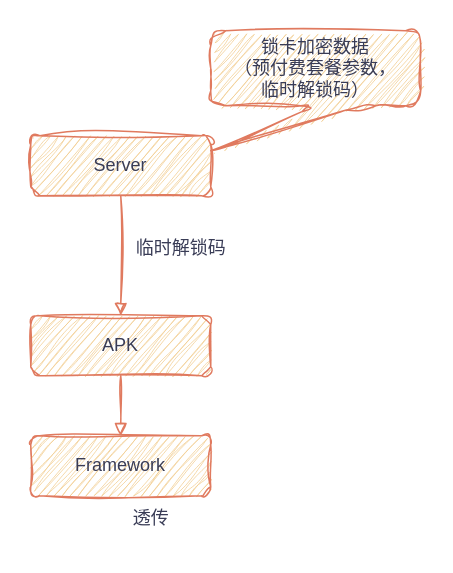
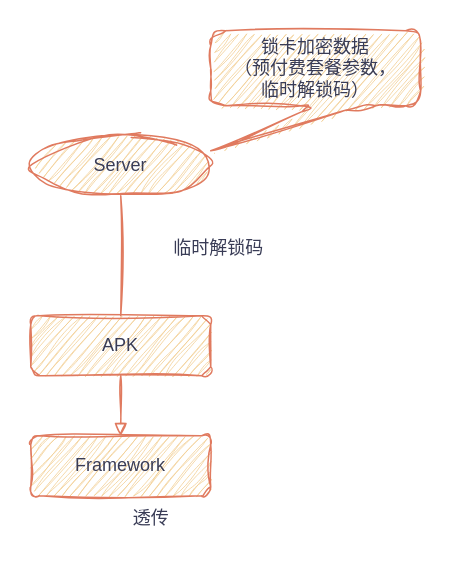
  <mxCell id="0" />
  <mxCell id="1" parent="0" />
- <mxCell id="2" value="Server" style="rounded=1;whiteSpace=wrap;html=1;fontSize=12;glass=0;strokeWidth=1;shadow=0;labelBackgroundColor=none;fillColor=#F2CC8F;strokeColor=#E07A5F;fontColor=#393C56;sketch=1;curveFitting=1;jiggle=2;" parent="1" vertex="1"><mxGeometry x="20" y="90" width="120" height="40" as="geometry" /></mxCell>
+ <mxCell id="2" value="Server" style="ellipse;whiteSpace=wrap;html=1;fontSize=12;glass=0;strokeWidth=1;shadow=0;labelBackgroundColor=none;fillColor=#F2CC8F;strokeColor=#E07A5F;fontColor=#393C56;sketch=1;curveFitting=1;jiggle=2;" parent="1" vertex="1"><mxGeometry x="20" y="90" width="120" height="40" as="geometry" /></mxCell>
  <mxCell id="3" style="edgeStyle=orthogonalEdgeStyle;rounded=1;orthogonalLoop=1;jettySize=auto;html=1;exitX=0.5;exitY=1;exitDx=0;exitDy=0;endArrow=block;endFill=0;labelBackgroundColor=none;strokeColor=#E07A5F;fontColor=default;sketch=1;curveFitting=1;jiggle=2;" edge="1" parent="1" source="4" target="5"><mxGeometry relative="1" as="geometry" /></mxCell>
  <mxCell id="4" value="APK" style="rounded=1;whiteSpace=wrap;html=1;fontSize=12;glass=0;strokeWidth=1;shadow=0;labelBackgroundColor=none;fillColor=#F2CC8F;strokeColor=#E07A5F;fontColor=#393C56;sketch=1;curveFitting=1;jiggle=2;" vertex="1" parent="1"><mxGeometry x="20" y="210" width="120" height="40" as="geometry" /></mxCell>
  <mxCell id="5" value="Framework" style="rounded=1;whiteSpace=wrap;html=1;fontSize=12;glass=0;strokeWidth=1;shadow=0;labelBackgroundColor=none;fillColor=#F2CC8F;strokeColor=#E07A5F;fontColor=#393C56;sketch=1;curveFitting=1;jiggle=2;" vertex="1" parent="1"><mxGeometry x="20" y="290" width="120" height="40" as="geometry" /></mxCell>
- <mxCell id="6" value="" style="endArrow=block;html=1;rounded=1;exitX=0.5;exitY=1;exitDx=0;exitDy=0;endFill=0;labelBackgroundColor=none;strokeColor=#E07A5F;fontColor=default;sketch=1;curveFitting=1;jiggle=2;" edge="1" parent="1" source="2" target="4"><mxGeometry width="50" height="50" relative="1" as="geometry"><mxPoint x="250" y="440" as="sourcePoint" /><mxPoint x="300" y="390" as="targetPoint" /></mxGeometry></mxCell>
+ <mxCell id="6" value="" style="endArrow=none;html=1;rounded=1;exitX=0.5;exitY=1;exitDx=0;exitDy=0;endFill=0;labelBackgroundColor=none;strokeColor=#E07A5F;fontColor=default;sketch=1;curveFitting=1;jiggle=2;" edge="1" parent="1" source="2" target="4"><mxGeometry width="50" height="50" relative="1" as="geometry"><mxPoint x="250" y="440" as="sourcePoint" /><mxPoint x="300" y="390" as="targetPoint" /></mxGeometry></mxCell>
  <mxCell id="7" value="锁卡加密数据&lt;div&gt;（预付费套餐参数，&lt;/div&gt;&lt;div&gt;临时解锁码）&lt;/div&gt;" style="shape=callout;whiteSpace=wrap;html=1;perimeter=calloutPerimeter;position2=0;base=30;labelBackgroundColor=none;fillColor=#F2CC8F;strokeColor=#E07A5F;fontColor=#393C56;sketch=1;curveFitting=1;jiggle=2;rounded=1;" vertex="1" parent="1"><mxGeometry x="140" y="20" width="140" height="80" as="geometry" /></mxCell>
- <mxCell id="8" value="临时解锁码" style="text;html=1;align=center;verticalAlign=middle;resizable=0;points=[];autosize=1;strokeColor=none;fillColor=none;labelBackgroundColor=none;fontColor=#393C56;sketch=1;curveFitting=1;jiggle=2;rounded=1;" vertex="1" parent="1"><mxGeometry x="80" y="150" width="80" height="30" as="geometry" /></mxCell>
+ <mxCell id="8" value="临时解锁码" style="text;html=1;align=center;verticalAlign=middle;resizable=0;points=[];autosize=1;strokeColor=none;fillColor=none;labelBackgroundColor=none;fontColor=#393C56;sketch=1;curveFitting=1;jiggle=2;rounded=1;" vertex="1" parent="1"><mxGeometry x="105" y="150" width="80" height="30" as="geometry" /></mxCell>
  <mxCell id="9" value="透传" style="text;html=1;align=center;verticalAlign=middle;resizable=0;points=[];autosize=1;strokeColor=none;fillColor=none;labelBackgroundColor=none;fontColor=#393C56;sketch=1;curveFitting=1;jiggle=2;rounded=1;" vertex="1" parent="1"><mxGeometry x="75" y="330" width="50" height="30" as="geometry" /></mxCell>
